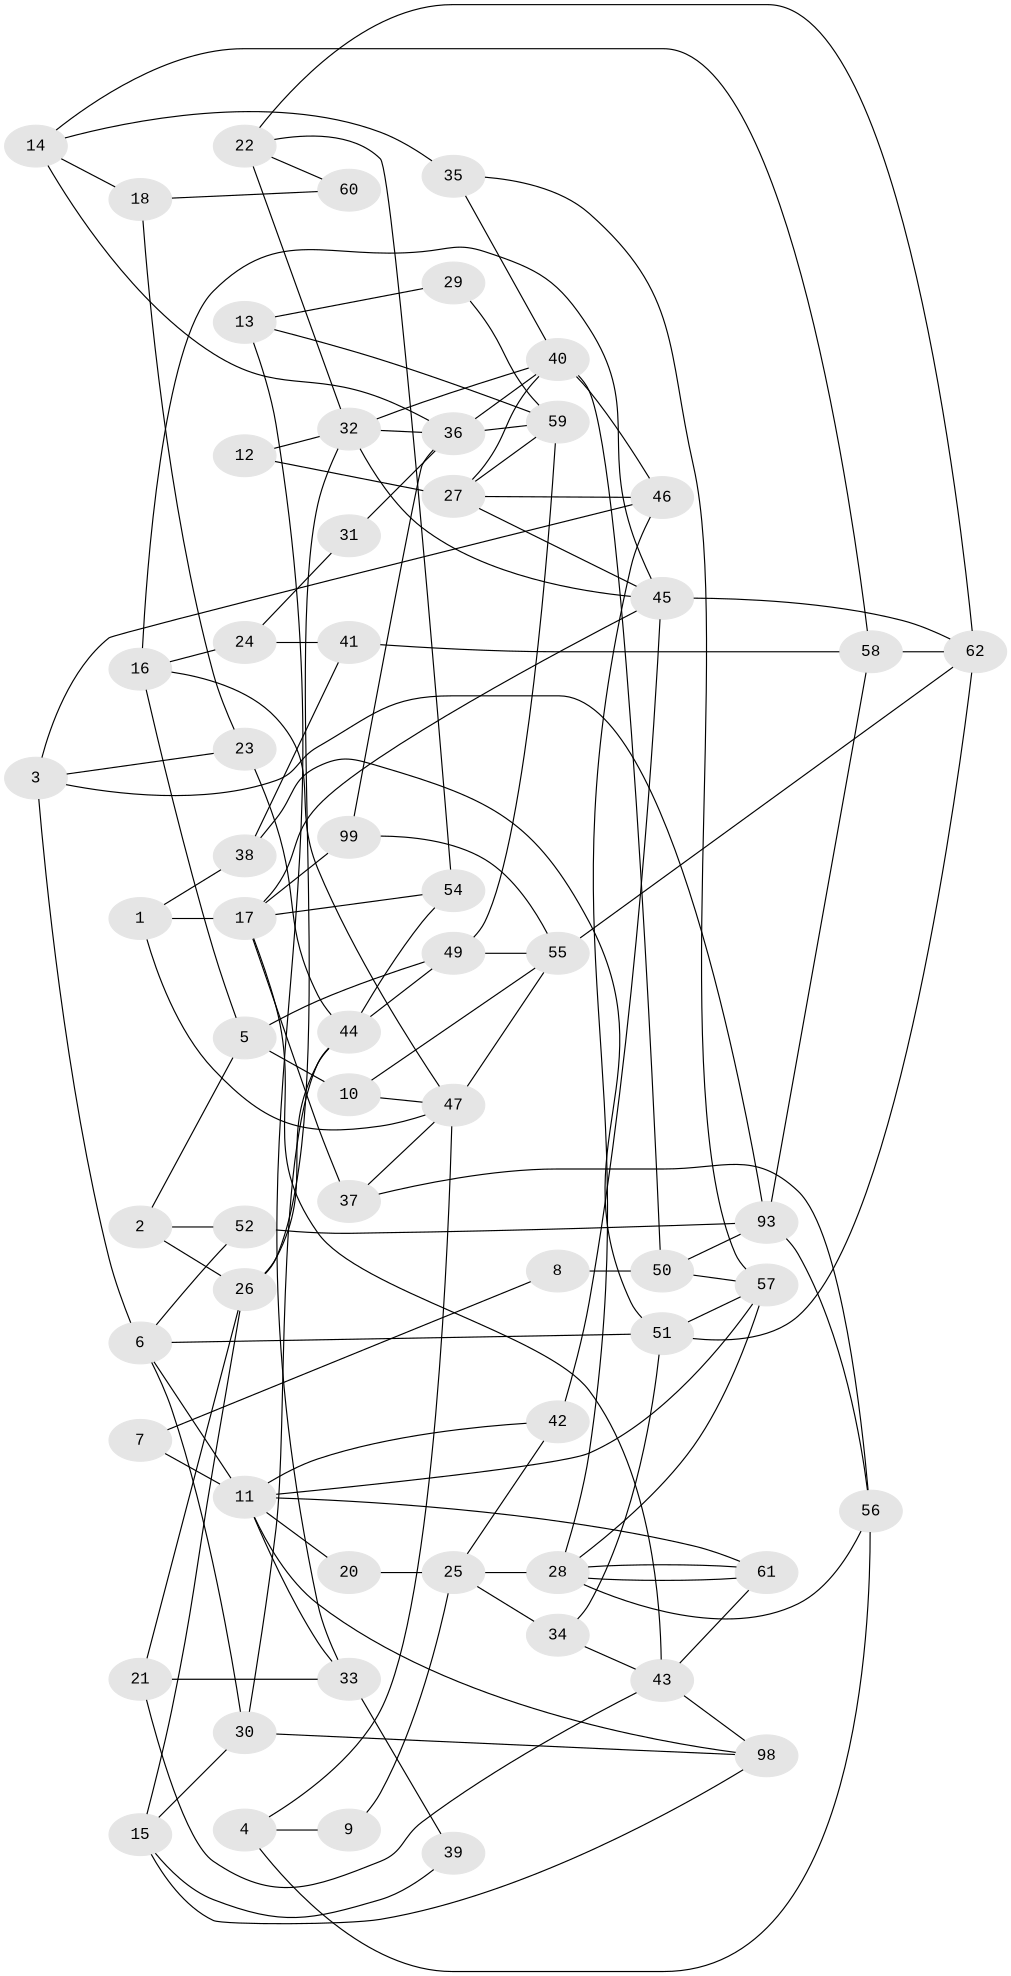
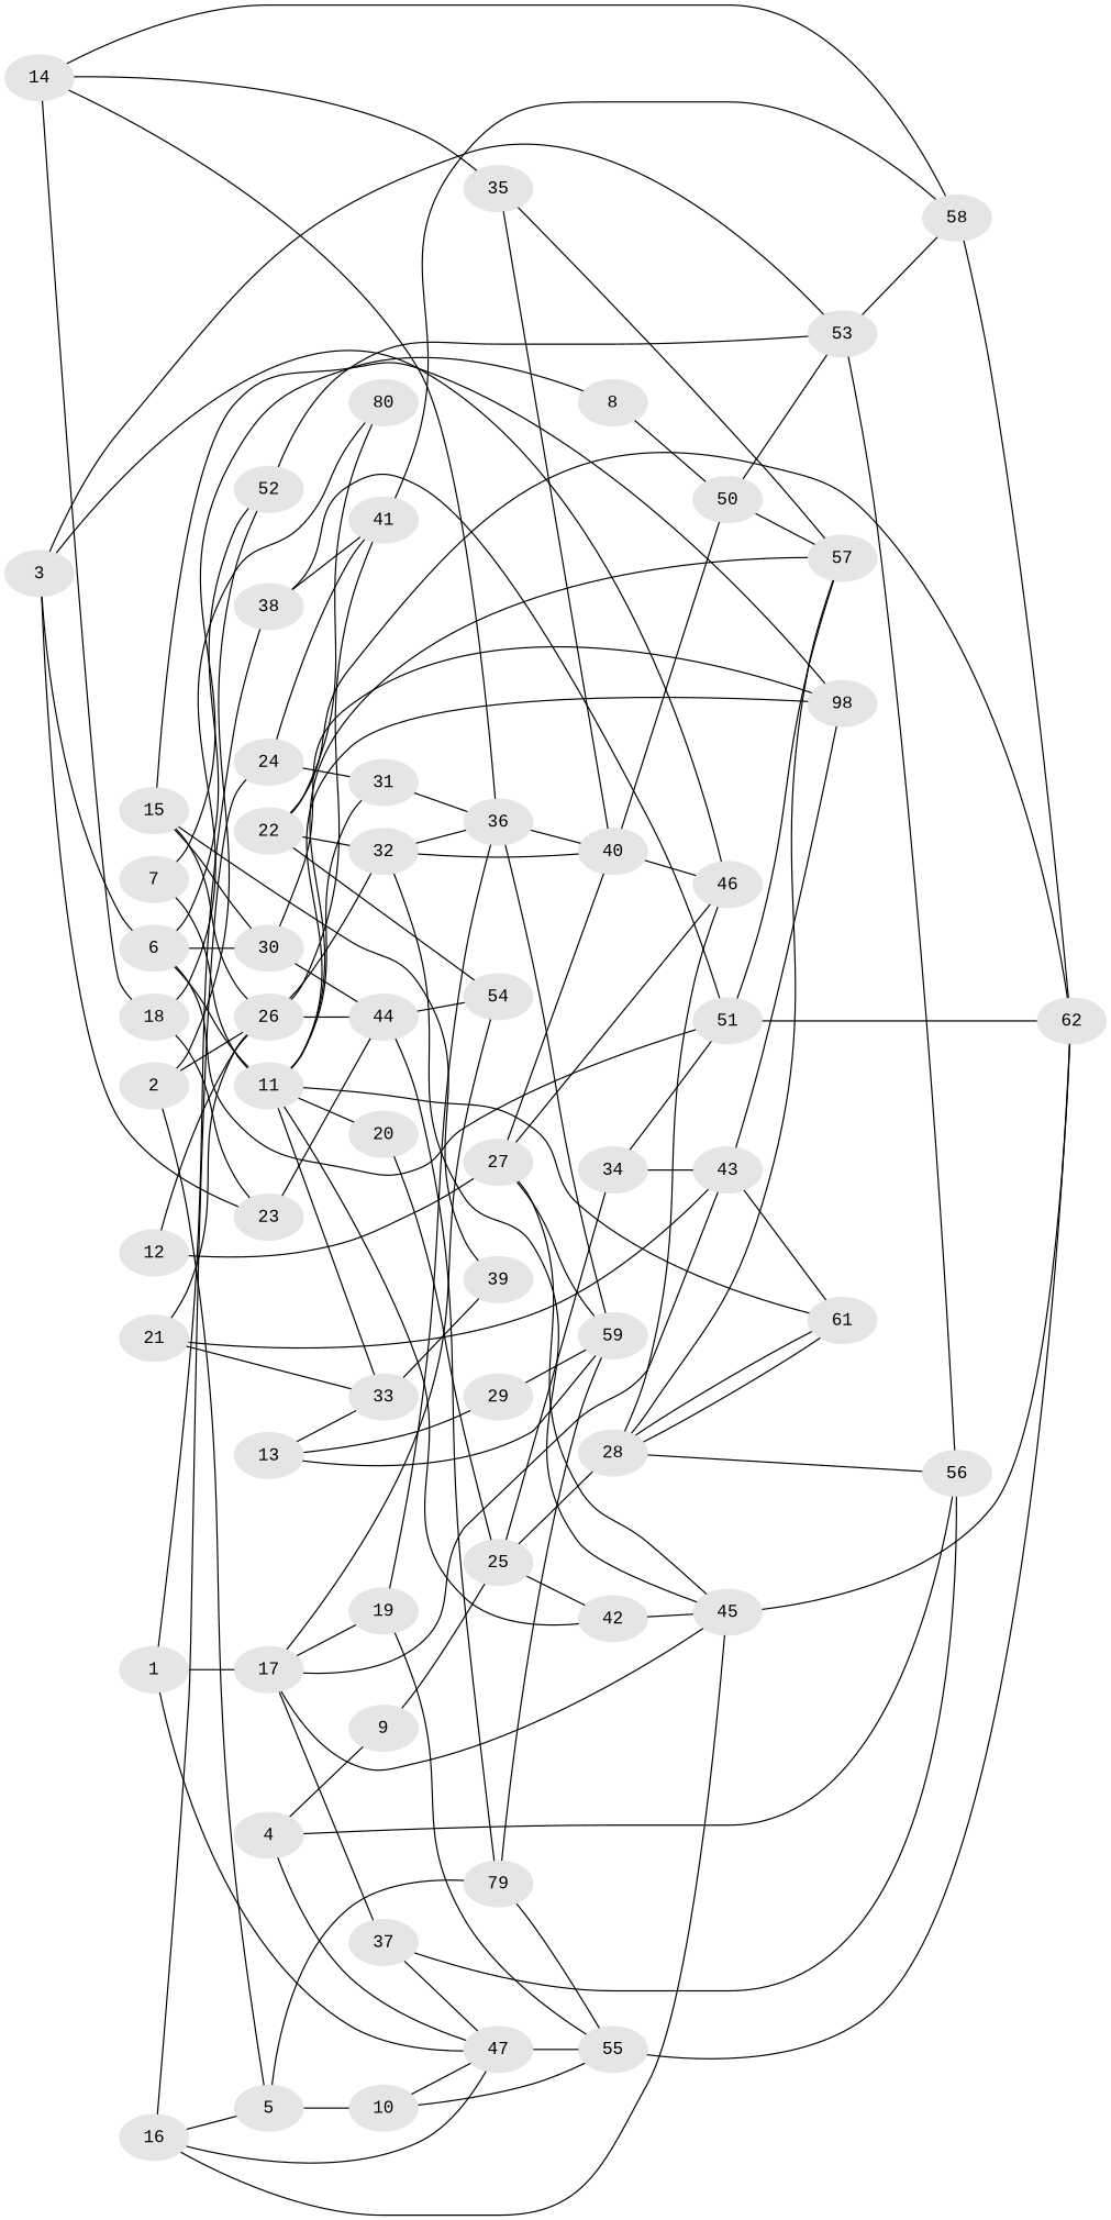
  graph {
    fontname="Liberation Mono"
    rankdir=LR
    node [color=gray90 fontname="Liberation Mono" style=filled]
    edge [fontname="Liberation Mono"]
    1
    17
    38
    47
    45
-   19 [label=99]
+   19
    37
    43
    54
    51
    41
    55
    2
    5
    26
    52
    10
-   49
+   49 [label=79]
    32
    44
-   53 [label=93]
+   53
    3
    6
    23
    46
    11
    30
    56
    58
    4
    9
    25
    59
    42
    20
    31
    33
    n38 [label=98]
    57
    61
    62
    7
    8
    50
    28
    34
    36
    39
    12
    27
    40
    13
    29
    14
    18
    35
-   60
+   60 [label=80]
    15
    16
    24
    21
    22
    1 -- 17
    1 -- 38
    1 -- 47
    17 -- 45
    17 -- 19
    17 -- 37
    17 -- 43
    17 -- 54
    38 -- 51
    38 -- 41
    47 -- 55
    45 -- 62
    19 -- 55
    19 -- 36
    37 -- 47
    37 -- 56
    43 -- n38
    43 -- 61
    51 -- 57
    51 -- 62
    41 -- 58
    55 -- 62
    2 -- 5
    2 -- 26
    2 -- 52
    5 -- 10
    5 -- 49
+   26 -- 41
    26 -- 32
    26 -- 44
    52 -- 53
    10 -- 47
    10 -- 55
    49 -- 55
    49 -- 59
    32 -- 45
    32 -- 36
    32 -- 40
    44 -- 54
    44 -- 49
    53 -- 56
    53 -- 58
    3 -- 53
    3 -- 6
    3 -- 23
    3 -- 46
    6 -- 51
    6 -- 52
    6 -- 11
    6 -- 30
    23 -- 44
    11 -- 42
    11 -- 20
+   11 -- 31
    11 -- 33
    11 -- n38
    11 -- 57
    11 -- 61
    30 -- 44
    30 -- n38
    58 -- 62
    4 -- 47
    4 -- 56
    4 -- 9
    9 -- 25
    25 -- 42
    25 -- 28
    25 -- 34
    42 -- 45
    20 -- 25
    31 -- 36
    33 -- 39
    7 -- 11
    7 -- 8
    8 -- 50
    50 -- 53
    50 -- 57
    28 -- 46
    28 -- 56
    28 -- 57
    28 -- 61
    28 -- 61
    34 -- 43
    34 -- 51
    36 -- 59
    36 -- 40
-   12 -- 32
+   12 -- 26
    12 -- 27
    27 -- 45
    27 -- 46
    27 -- 59
    27 -- 40
    40 -- 46
    40 -- 50
    13 -- 59
    13 -- 33
    13 -- 29
    29 -- 59
    14 -- 58
    14 -- 36
    14 -- 18
    14 -- 35
    18 -- 23
    18 -- 60
    35 -- 57
    35 -- 40
    15 -- 26
    15 -- 30
    15 -- n38
    15 -- 39
    16 -- 47
    16 -- 45
    16 -- 5
    16 -- 24
    24 -- 41
    24 -- 31
    21 -- 43
    21 -- 26
    21 -- 33
    22 -- 54
    22 -- 32
    22 -- 62
    22 -- 60
  }
